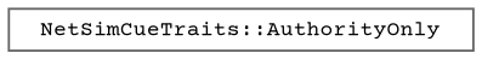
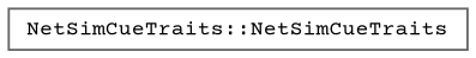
  digraph {
    rankdir=TB
    fontname="Courier Prime"
-   n1 [color=grey40 fillcolor=white fontname="Courier Prime" fontsize=10 height=0.2 label="NetSimCueTraits::AuthorityOnly" shape=box style=filled width=0.4]
+   n1 [color=grey40 fillcolor=white fontname="Courier Prime" fontsize=10 height=0.2 label="NetSimCueTraits::NetSimCueTraits" shape=box style=filled width=0.4]
  }
